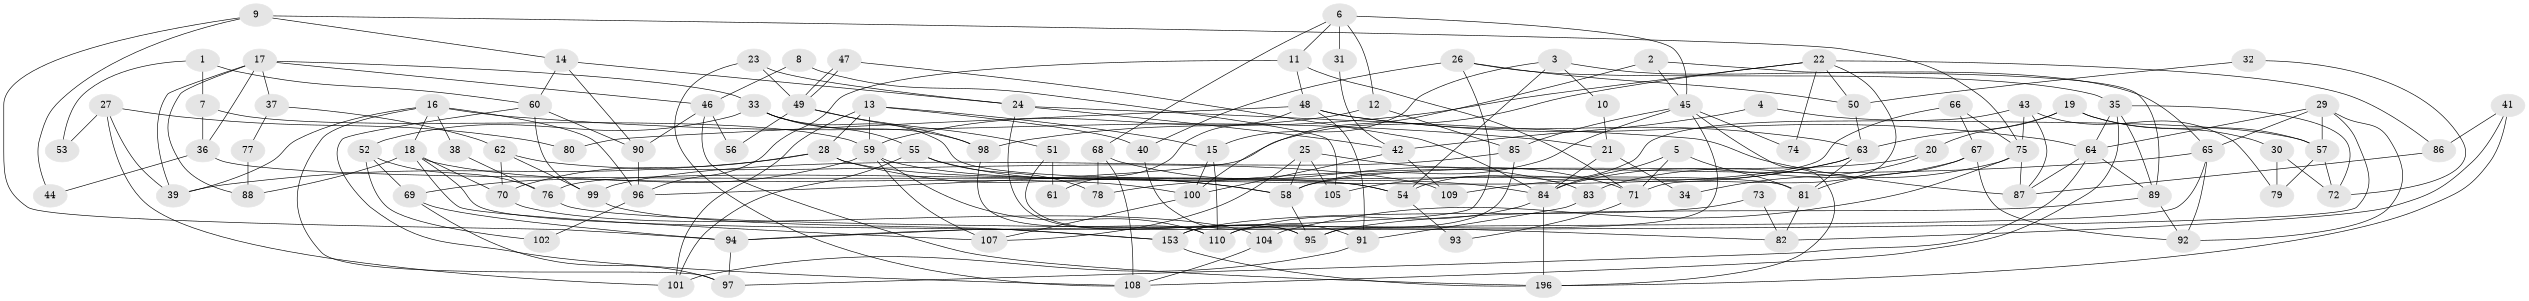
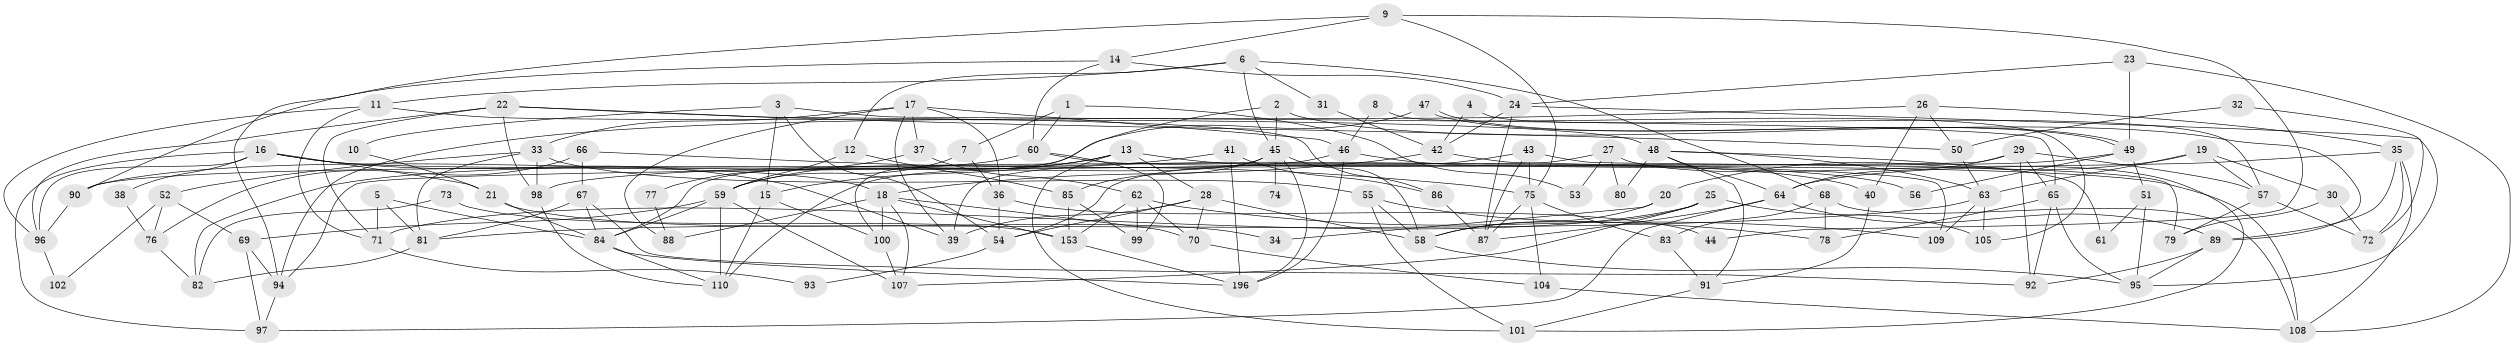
  graph {
    node [color=gray90 style=filled]
    1
    7
    53
    60
    36
    59
    90
    108
    99
    2
    45
    89
    100
    85
    110
    58
    74
    n18 [label=196]
    95
    92
    107
    3
    10
    15
    54
    65
    21
    93
    78
    4
    42
    57
    109
    72
    79
    5
    71
    81
    84
    82
    6
    11
    12
    31
    68
    48
    96
    83
    44
    69
    8
    46
    105
    56
    9
    14
    75
    94
    24
    87
    104
    97
    34
    63
    80
    64
    91
    61
    102
    n70 [label=153]
    13
    28
    40
    101
    39
    70
    16
    18
    38
    88
    76
    17
    33
    37
    98
    52
    55
    62
    77
    19
    20
    30
    22
    50
    86
    23
    49
    51
    25
    26
    35
    27
    29
    32
    41
    43
    47
    66
    67
    73
    1 -- 7
    1 -- 53
    1 -- 60
    7 -- 36
    7 -- 59
    60 -- 90
    60 -- 108
    60 -- 99
    36 -- 54
    36 -- 44
    59 -- 110
    59 -- 107
    59 -- 84
    59 -- 69
    90 -- 96
    2 -- 45
    2 -- 89
    2 -- 100
    45 -- 85
    45 -- 110
    45 -- 58
    45 -- 74
    45 -- n18
    89 -- 95
    89 -- 92
    100 -- 107
    85 -- 99
    85 -- n70
    58 -- 95
    3 -- 10
    3 -- 15
    3 -- 54
    3 -- 65
    10 -- 21
    15 -- 100
    15 -- 110
    54 -- 93
    65 -- 95
    65 -- 92
    65 -- 78
    21 -- 84
    21 -- 34
    4 -- 42
    4 -- 57
-   42 -- 100
+   42 -- 18
    42 -- 109
    57 -- 72
    57 -- 79
    5 -- 71
    5 -- 81
    5 -- 84
    71 -- 93
    81 -- 82
    84 -- 110
    84 -- n18
    6 -- 45
    6 -- 11
    6 -- 12
    6 -- 31
    6 -- 68
    11 -- 71
    11 -- 48
    11 -- 96
    12 -- 59
    12 -- 85
    31 -- 42
    68 -- 108
    68 -- 78
    68 -- 83
    48 -- 63
    48 -- 80
    48 -- 64
    48 -- 91
    48 -- 61
    96 -- 102
    83 -- 91
    69 -- 94
    69 -- 97
    8 -- 46
    8 -- 105
    46 -- 90
    46 -- n18
    46 -- 56
    9 -- 44
    9 -- 14
    9 -- 75
    9 -- 94
    14 -- 60
    14 -- 90
    14 -- 24
    75 -- 83
    75 -- 87
    75 -- 104
    94 -- 97
    24 -- 95
    24 -- 42
    24 -- 87
    104 -- 108
    63 -- 109
    63 -- 81
    63 -- 105
    64 -- 89
    64 -- 87
    64 -- 97
    91 -- 101
    n70 -- n18
    13 -- 59
    13 -- 15
    13 -- 28
    13 -- 40
    13 -- 101
    28 -- 58
    28 -- 54
    28 -- 39
    28 -- 70
    40 -- 91
    70 -- 104
    16 -- 21
    16 -- 96
    16 -- 97
    16 -- 39
    16 -- 18
    16 -- 38
    18 -- 100
    18 -- 107
    18 -- n70
    18 -- 70
    18 -- 88
    38 -- 76
    76 -- 82
    17 -- 36
    17 -- 46
    17 -- 39
    17 -- 88
    17 -- 33
    17 -- 37
    33 -- 81
    33 -- 98
    33 -- 52
    33 -- 55
    37 -- 62
    37 -- 77
    98 -- 110
    52 -- 69
    52 -- 102
    52 -- 76
    55 -- 58
    55 -- 78
    55 -- 101
    62 -- 99
    62 -- 109
-   99 -- n70
+   62 -- n70
    62 -- 70
    77 -- 88
    19 -- 57
    19 -- 63
    19 -- 20
    19 -- 30
    20 -- 58
    20 -- 34
    30 -- 72
    30 -- 79
-   22 -- 74
    22 -- 71
    22 -- 96
    22 -- 98
    22 -- 50
    22 -- 86
    50 -- 63
    86 -- 87
    23 -- 108
    23 -- 24
    23 -- 49
    49 -- 56
    49 -- 98
    49 -- 51
    51 -- 95
    51 -- 61
    25 -- 58
    25 -- 107
    25 -- 71
    25 -- 105
    26 -- 94
    26 -- 40
    26 -- 50
    26 -- 35
    35 -- 108
    35 -- 89
    35 -- 72
    35 -- 64
    27 -- 53
    27 -- 80
    27 -- 101
    27 -- 39
    29 -- 92
    29 -- 65
    29 -- 57
    29 -- 94
    29 -- 64
    32 -- 72
    32 -- 50
    41 -- n18
    41 -- 82
    41 -- 86
    43 -- 54
    43 -- 79
    43 -- 75
    43 -- 87
    47 -- 84
    47 -- 49
    47 -- 49
    66 -- 75
    66 -- 76
    66 -- 67
    67 -- 92
    67 -- 81
    67 -- 84
    73 -- 82
    73 -- n70
  }
